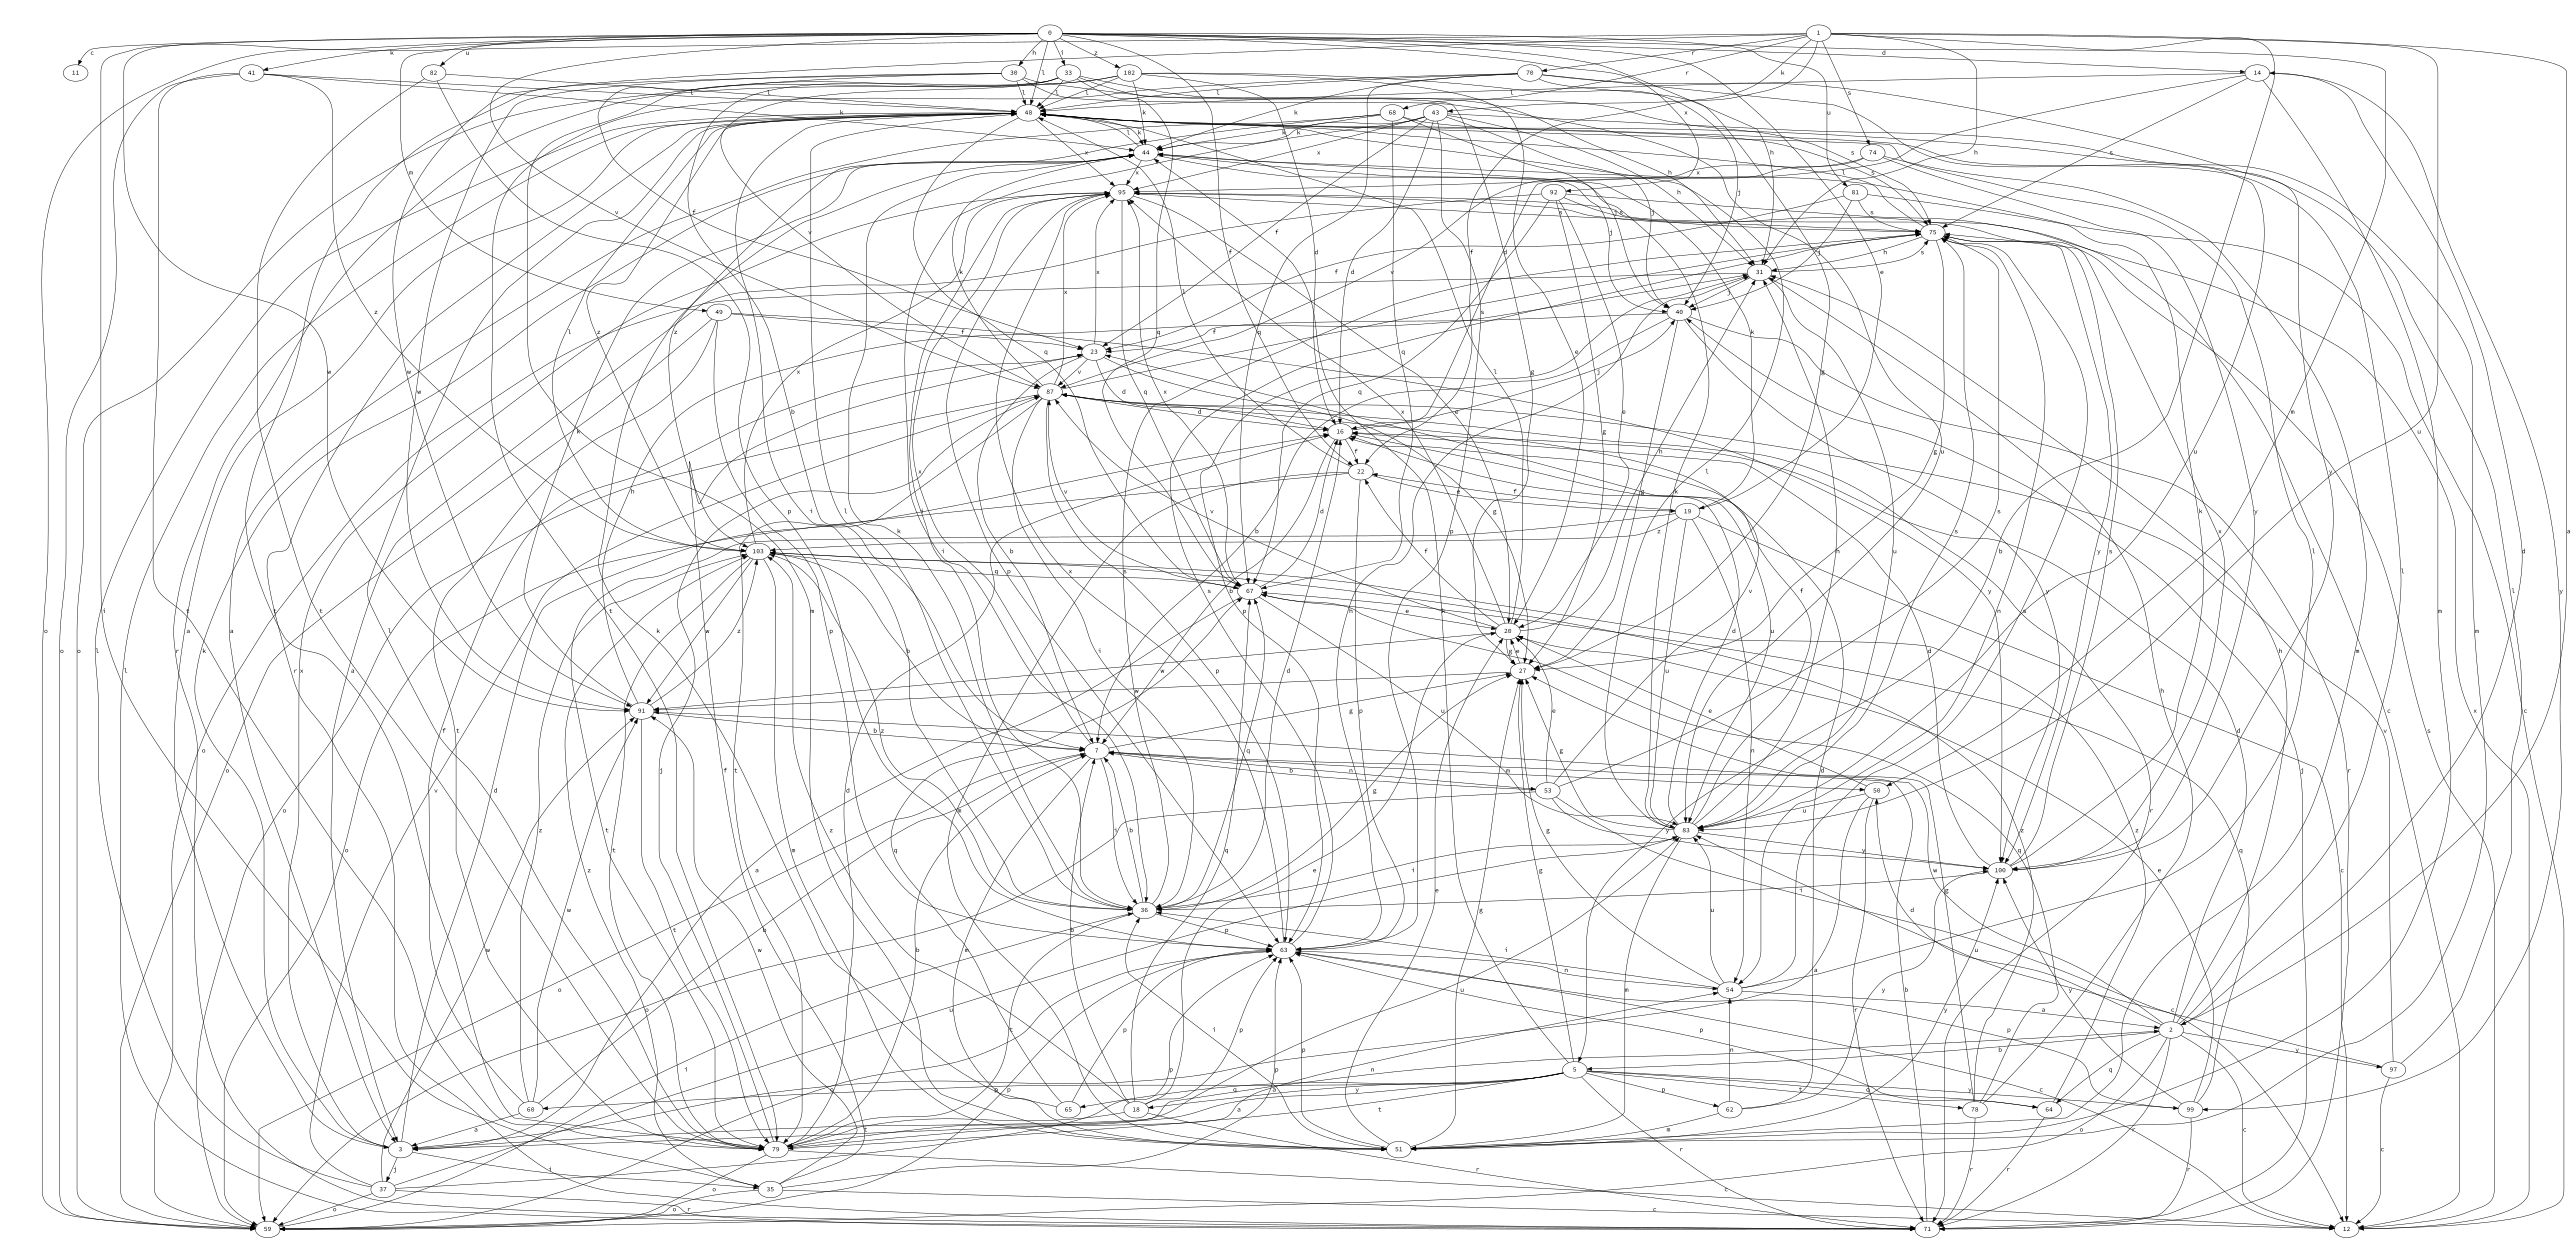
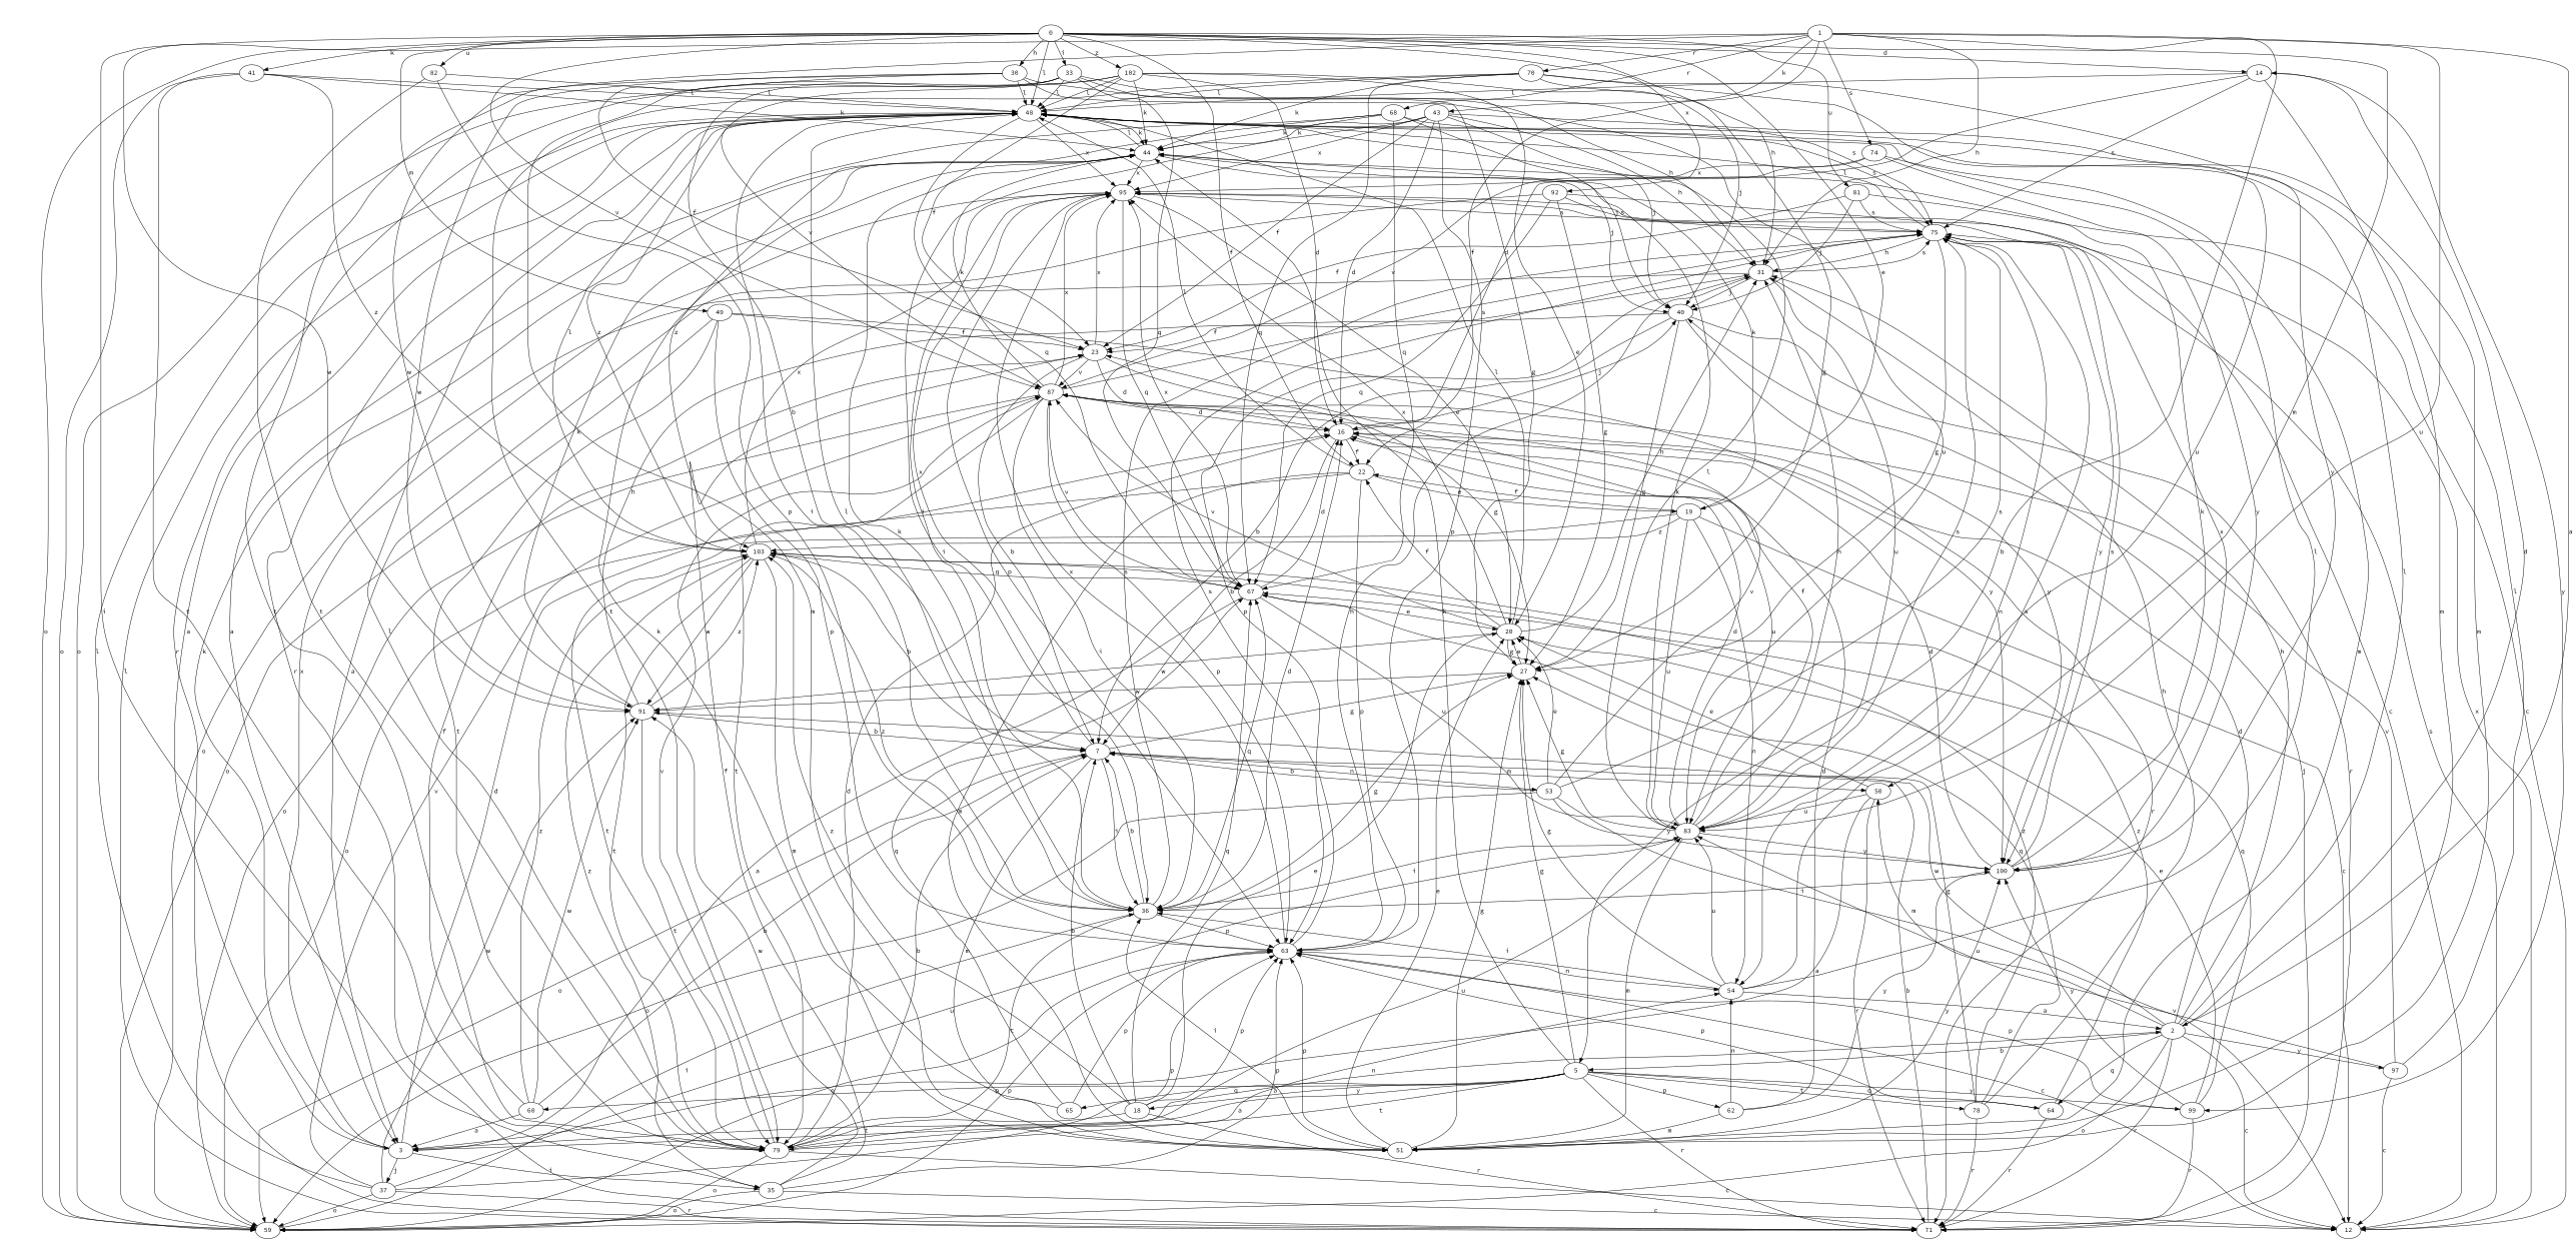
  strict digraph {
    fontname="Source Code Pro"
    node [fontname="Source Code Pro"]
    edge [fontname="Source Code Pro"]
    0
-   11
    14
    19
    22
    30
    31
    33
    35
    41
    48
    49
    50
    81
    82
    87
    91
    92
    102
    16
    99
    51
    75
    83
    12
    44
    79
    54
    103
    59
    63
    23
    40
    27
    7
    67
    71
    3
    95
    36
    100
    20
    1
    2
    5
    43
    68
    70
    74
    64
    97
    60
    62
    65
    78
    n56 [label=18]
    37
    53
-   0 -> 11 [label=c]
    0 -> 14 [label=d]
    0 -> 19 [label=e]
    0 -> 22 [label=f]
    0 -> 30 [label=h]
    0 -> 31 [label=h]
    0 -> 33 [label=i]
    0 -> 35 [label=i]
    0 -> 41 [label=k]
    0 -> 48 [label=l]
    0 -> 49 [label=m]
    0 -> 50 [label=m]
    0 -> 81 [label=u]
    0 -> 82 [label=u]
    0 -> 87 [label=v]
    0 -> 91 [label=w]
    0 -> 92 [label=x]
    0 -> 102 [label=z]
    14 -> 48 [label=l]
    14 -> 16 [label=d]
    14 -> 99 [label=y]
    14 -> 51 [label=m]
    14 -> 75 [label=s]
    19 -> 22 [label=f]
    19 -> 83 [label=u]
    19 -> 12 [label=c]
    19 -> 44 [label=k]
    19 -> 79 [label=t]
    19 -> 54 [label=n]
    19 -> 103 [label=z]
    22 -> 19 [label=e]
    22 -> 48 [label=l]
    22 -> 51 [label=m]
    22 -> 59 [label=o]
    22 -> 63 [label=p]
    30 -> 48 [label=l]
    30 -> 91 [label=w]
    30 -> 75 [label=s]
    30 -> 83 [label=u]
    30 -> 79 [label=t]
    30 -> 23 [label=f]
    31 -> 75 [label=s]
    31 -> 83 [label=u]
    31 -> 59 [label=o]
    31 -> 63 [label=p]
    31 -> 40 [label=j]
    33 -> 31 [label=h]
    33 -> 48 [label=l]
    33 -> 87 [label=v]
    33 -> 51 [label=m]
    33 -> 27 [label=g]
    33 -> 7 [label=b]
    33 -> 67 [label=q]
    35 -> 91 [label=w]
    35 -> 12 [label=c]
    35 -> 103 [label=z]
    35 -> 59 [label=o]
    35 -> 63 [label=p]
    35 -> 23 [label=f]
    41 -> 48 [label=l]
    41 -> 44 [label=k]
    41 -> 79 [label=t]
    41 -> 103 [label=z]
    41 -> 59 [label=o]
    48 -> 44 [label=k]
    48 -> 103 [label=z]
    48 -> 67 [label=q]
    48 -> 71 [label=r]
    48 -> 3 [label=a]
    48 -> 95 [label=x]
    48 -> 36 [label=i]
    49 -> 79 [label=t]
    49 -> 59 [label=o]
    49 -> 63 [label=p]
    49 -> 23 [label=f]
    49 -> 100 [label=y]
    50 -> 83 [label=u]
    50 -> 71 [label=r]
    50 -> 3 [label=a]
    50 -> 20 [label=e]
    81 -> 75 [label=s]
    81 -> 12 [label=c]
    81 -> 23 [label=f]
    81 -> 40 [label=j]
    82 -> 48 [label=l]
    82 -> 79 [label=t]
    82 -> 63 [label=p]
    87 -> 16 [label=d]
    87 -> 75 [label=s]
    87 -> 44 [label=k]
    87 -> 79 [label=t]
    87 -> 59 [label=o]
    87 -> 63 [label=p]
    87 -> 71 [label=r]
    87 -> 95 [label=x]
    87 -> 36 [label=i]
    91 -> 31 [label=h]
    91 -> 44 [label=k]
    91 -> 79 [label=t]
    91 -> 103 [label=z]
    91 -> 7 [label=b]
    92 -> 75 [label=s]
    92 -> 12 [label=c]
    92 -> 27 [label=g]
    92 -> 67 [label=q]
    92 -> 3 [label=a]
-   92 -> 20 [label=e]
    102 -> 48 [label=l]
    102 -> 16 [label=d]
    102 -> 44 [label=k]
    102 -> 59 [label=o]
+   102 -> 23 [label=f]
    102 -> 40 [label=j]
    102 -> 71 [label=r]
    102 -> 20 [label=e]
    16 -> 22 [label=f]
    16 -> 83 [label=u]
    16 -> 40 [label=j]
    16 -> 7 [label=b]
    99 -> 63 [label=p]
    99 -> 67 [label=q]
    99 -> 71 [label=r]
    99 -> 100 [label=y]
    99 -> 20 [label=e]
    51 -> 63 [label=p]
    51 -> 27 [label=g]
    51 -> 36 [label=i]
    51 -> 100 [label=y]
    51 -> 20 [label=e]
    75 -> 31 [label=h]
    75 -> 48 [label=l]
    75 -> 54 [label=n]
    75 -> 27 [label=g]
    75 -> 100 [label=y]
    83 -> 31 [label=h]
    83 -> 48 [label=l]
    83 -> 16 [label=d]
    83 -> 51 [label=m]
    83 -> 75 [label=s]
    83 -> 44 [label=k]
    83 -> 23 [label=f]
    83 -> 27 [label=g]
    83 -> 36 [label=i]
    83 -> 100 [label=y]
    12 -> 75 [label=s]
    12 -> 95 [label=x]
    44 -> 48 [label=l]
    44 -> 40 [label=j]
    44 -> 95 [label=x]
    79 -> 48 [label=l]
-   79 -> 87 [label=j]
+   79 -> 87 [label=v]
    79 -> 16 [label=d]
    79 -> 83 [label=u]
    79 -> 12 [label=c]
    79 -> 54 [label=n]
    79 -> 59 [label=o]
    79 -> 7 [label=b]
    54 -> 48 [label=l]
    54 -> 75 [label=s]
    54 -> 83 [label=u]
    54 -> 27 [label=g]
    54 -> 36 [label=i]
    54 -> 2 [label=a]
    103 -> 48 [label=l]
    103 -> 91 [label=w]
    103 -> 51 [label=m]
    103 -> 79 [label=t]
    103 -> 7 [label=b]
    103 -> 67 [label=q]
    103 -> 95 [label=x]
    59 -> 63 [label=p]
    59 -> 36 [label=i]
    63 -> 31 [label=h]
    63 -> 75 [label=s]
    63 -> 12 [label=c]
    63 -> 54 [label=n]
    63 -> 59 [label=o]
    63 -> 95 [label=x]
    23 -> 87 [label=v]
    23 -> 16 [label=d]
    23 -> 27 [label=g]
    23 -> 7 [label=b]
    23 -> 95 [label=x]
    40 -> 23 [label=f]
    40 -> 27 [label=g]
    40 -> 7 [label=b]
    40 -> 71 [label=r]
    40 -> 100 [label=y]
    27 -> 91 [label=w]
    27 -> 20 [label=e]
    7 -> 50 [label=m]
    7 -> 51 [label=m]
    7 -> 59 [label=o]
    7 -> 27 [label=g]
    7 -> 95 [label=x]
    7 -> 36 [label=i]
    7 -> 53 [label=n]
    67 -> 87 [label=v]
    67 -> 16 [label=d]
    67 -> 83 [label=u]
    67 -> 3 [label=a]
    67 -> 95 [label=x]
    67 -> 20 [label=e]
    71 -> 48 [label=l]
    71 -> 40 [label=j]
    71 -> 7 [label=b]
    3 -> 35 [label=i]
    3 -> 16 [label=d]
    3 -> 44 [label=k]
    3 -> 95 [label=x]
    3 -> 2 [label=a]
    3 -> 37 [label=j]
    95 -> 75 [label=s]
    95 -> 63 [label=p]
    95 -> 67 [label=q]
    95 -> 36 [label=i]
    95 -> 20 [label=e]
    36 -> 48 [label=l]
    36 -> 16 [label=d]
    36 -> 75 [label=s]
    36 -> 44 [label=k]
    36 -> 79 [label=t]
    36 -> 103 [label=z]
    36 -> 63 [label=p]
    36 -> 27 [label=g]
    36 -> 7 [label=b]
    36 -> 67 [label=q]
    100 -> 16 [label=d]
    100 -> 75 [label=s]
    100 -> 44 [label=k]
    100 -> 95 [label=x]
    100 -> 36 [label=i]
    20 -> 22 [label=f]
    20 -> 31 [label=h]
    20 -> 48 [label=l]
    20 -> 87 [label=v]
    20 -> 91 [label=w]
    20 -> 27 [label=g]
    20 -> 95 [label=x]
    1 -> 22 [label=f]
    1 -> 31 [label=h]
    1 -> 91 [label=w]
    1 -> 83 [label=u]
    1 -> 59 [label=o]
    1 -> 2 [label=a]
    1 -> 5 [label=b]
    1 -> 43 [label=k]
    1 -> 68 [label=r]
    1 -> 70 [label=r]
    1 -> 74 [label=s]
    2 -> 14 [label=d]
    2 -> 31 [label=h]
    2 -> 48 [label=l]
-   2 -> 50 [label=d]
+   2 -> 50 [label=m]
    2 -> 91 [label=w]
    2 -> 16 [label=d]
    2 -> 12 [label=c]
    2 -> 59 [label=o]
    2 -> 71 [label=r]
    2 -> 5 [label=b]
    2 -> 64 [label=q]
    2 -> 97 [label=y]
    5 -> 99 [label=y]
    5 -> 44 [label=k]
    5 -> 79 [label=t]
    5 -> 27 [label=g]
    5 -> 71 [label=r]
    5 -> 3 [label=a]
    5 -> 64 [label=q]
    5 -> 60 [label=p]
    5 -> 62 [label=p]
    5 -> 65 [label=q]
    5 -> 78 [label=t]
    5 -> n56 [label=y]
    43 -> 31 [label=h]
    43 -> 16 [label=d]
    43 -> 51 [label=m]
    43 -> 44 [label=k]
    43 -> 63 [label=p]
    43 -> 23 [label=f]
    43 -> 40 [label=j]
    43 -> 95 [label=x]
    43 -> 36 [label=i]
    68 -> 75 [label=s]
    68 -> 44 [label=k]
    68 -> 103 [label=z]
    68 -> 40 [label=j]
    68 -> 67 [label=q]
    68 -> 3 [label=a]
    70 -> 48 [label=l]
    70 -> 83 [label=u]
    70 -> 44 [label=k]
    70 -> 79 [label=t]
    70 -> 27 [label=g]
    70 -> 67 [label=q]
    70 -> 100 [label=y]
    74 -> 87 [label=v]
    74 -> 51 [label=m]
    74 -> 95 [label=x]
    74 -> 100 [label=y]
    64 -> 103 [label=z]
    64 -> 63 [label=p]
    64 -> 71 [label=r]
    97 -> 48 [label=l]
    97 -> 87 [label=v]
    97 -> 83 [label=u]
    97 -> 12 [label=c]
    60 -> 91 [label=w]
    60 -> 103 [label=z]
    60 -> 23 [label=f]
    60 -> 7 [label=b]
    60 -> 3 [label=a]
    62 -> 16 [label=d]
    62 -> 51 [label=m]
    62 -> 54 [label=n]
    62 -> 100 [label=y]
    65 -> 44 [label=k]
    65 -> 63 [label=p]
    65 -> 67 [label=q]
    78 -> 31 [label=h]
    78 -> 103 [label=z]
    78 -> 27 [label=g]
    78 -> 67 [label=q]
    78 -> 71 [label=r]
    n56 -> 79 [label=t]
    n56 -> 103 [label=z]
    n56 -> 63 [label=p]
    n56 -> 7 [label=b]
    n56 -> 67 [label=q]
    n56 -> 71 [label=r]
    n56 -> 20 [label=e]
    37 -> 48 [label=l]
    37 -> 87 [label=v]
    37 -> 91 [label=w]
    37 -> 83 [label=u]
    37 -> 59 [label=o]
    37 -> 63 [label=p]
    37 -> 71 [label=r]
    53 -> 87 [label=v]
    53 -> 75 [label=s]
-   53 -> 12 [label=c]
+   53 -> 12 [label=v]
    53 -> 59 [label=o]
    53 -> 7 [label=b]
    53 -> 100 [label=y]
    53 -> 20 [label=e]
  }
